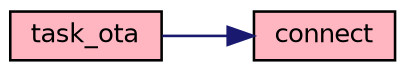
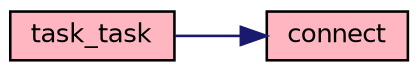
  digraph {
    rankdir=LR
    node [color=black fillcolor=lightpink fontname=Helvetica fontsize=10 shape=record style=filled]
-   n1 [fontcolor=black height=0.2 label=task_ota width=0.4]
+   n1 [fontcolor=black height=0.2 label=task_task width=0.4]
    n2 [height=0.2 label=connect width=0.4]
    n1 -> n2 [color=midnightblue fontname=Helvetica fontsize=10 labelfontname=Helvetica labelfontsize=10 style=solid arrowhead=normal]
  }
